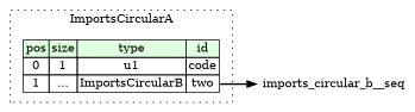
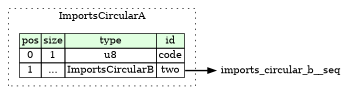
  digraph {
    rankdir=LR
    node [shape=plaintext]
-   n1 [label=<<TABLE BORDER="0" CELLBORDER="1" CELLSPACING="0"> 			<TR><TD BGCOLOR="#E0FFE0">pos</TD><TD BGCOLOR="#E0FFE0">size</TD><TD BGCOLOR="#E0FFE0">type</TD><TD BGCOLOR="#E0FFE0">id</TD></TR> 			<TR><TD PORT="code_pos">0</TD><TD PORT="code_size">1</TD><TD>u1</TD><TD PORT="code_type">code</TD></TR> 			<TR><TD PORT="two_pos">1</TD><TD PORT="two_size">...</TD><TD>ImportsCircularB</TD><TD PORT="two_type">two</TD></TR> 		</TABLE>>]
+   n1 [label=<<TABLE BORDER="0" CELLBORDER="1" CELLSPACING="0"> 			<TR><TD BGCOLOR="#E0FFE0">pos</TD><TD BGCOLOR="#E0FFE0">size</TD><TD BGCOLOR="#E0FFE0">type</TD><TD BGCOLOR="#E0FFE0">id</TD></TR> 			<TR><TD PORT="code_pos">0</TD><TD PORT="code_size">1</TD><TD>u8</TD><TD PORT="code_type">code</TD></TR> 			<TR><TD PORT="two_pos">1</TD><TD PORT="two_size">...</TD><TD>ImportsCircularB</TD><TD PORT="two_type">two</TD></TR> 		</TABLE>>]
    imports_circular_b__seq
    subgraph cluster_1 {
      label=ImportsCircularA
      style=dotted
      n1
    }
    n1 -> imports_circular_b__seq [style=bold tailport=two_type]
  }
